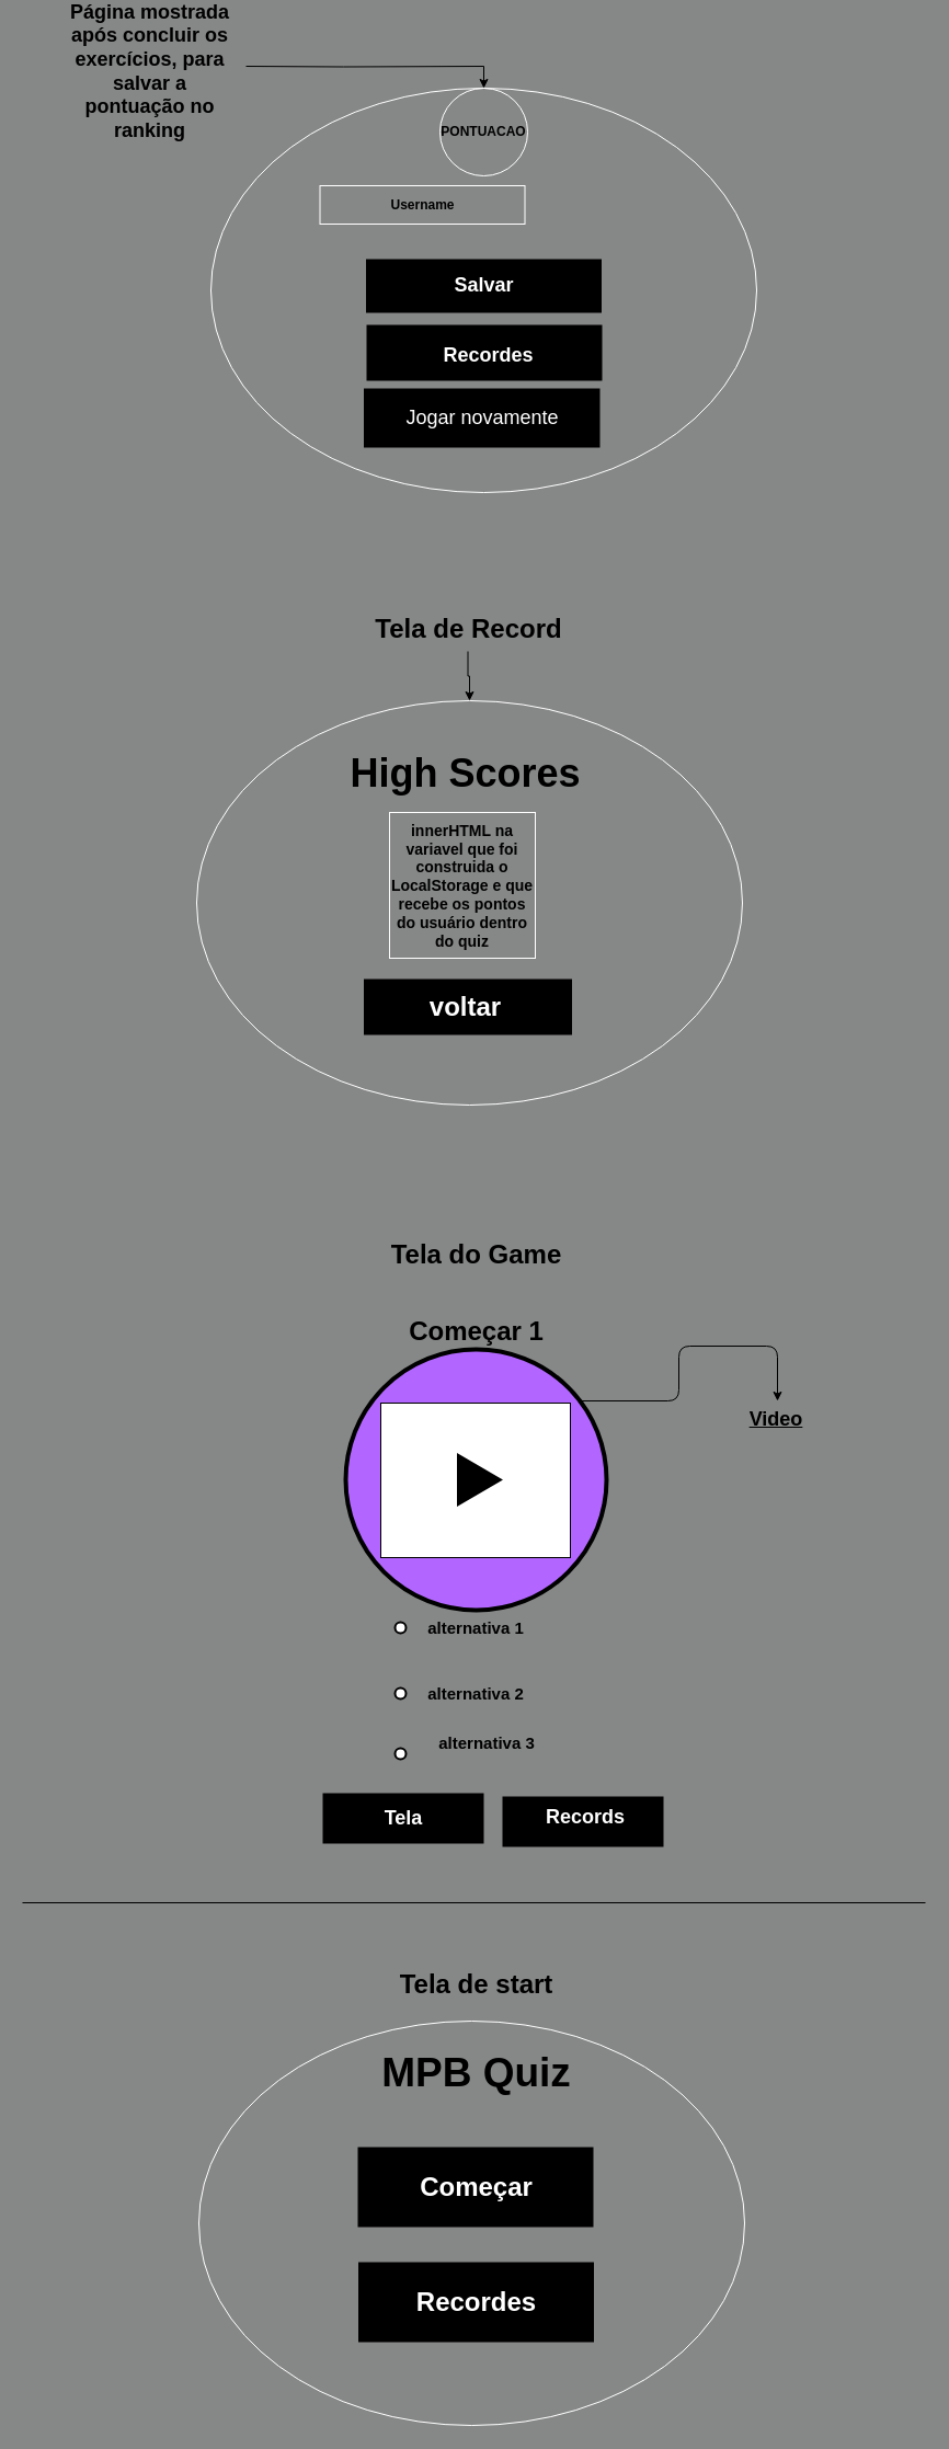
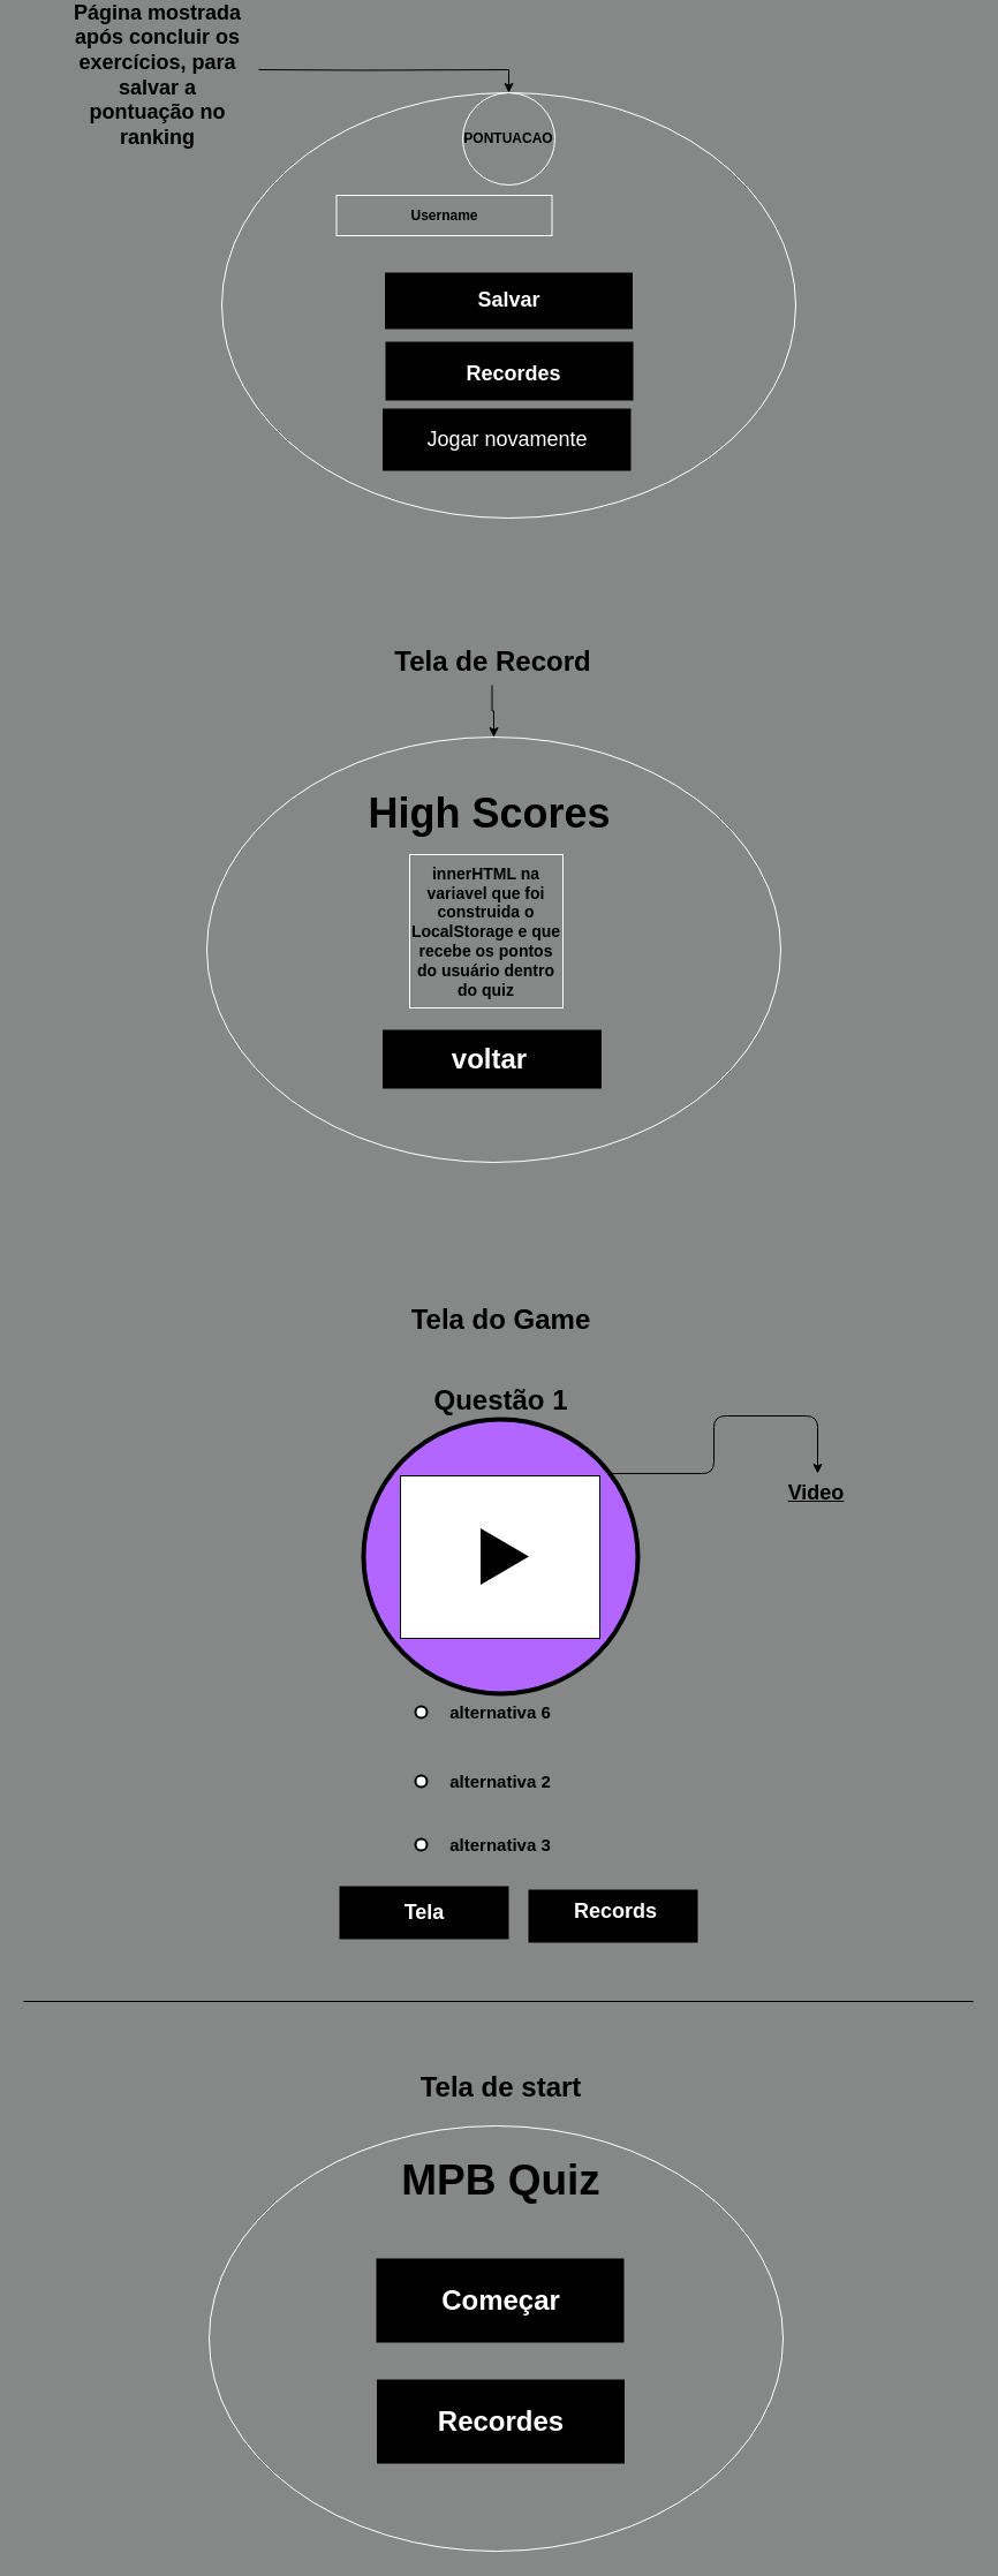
  <mxCell id="0" />
  <mxCell id="1" parent="0" />
  <mxCell id="2" value="" style="ellipse;whiteSpace=wrap;html=1;strokeColor=#FFFFFF;fillColor=none;" parent="1" vertex="1"><mxGeometry x="192" y="69" width="498" height="369" as="geometry" /></mxCell>
  <mxCell id="3" value="" style="rounded=0;whiteSpace=wrap;html=1;strokeColor=#000000;strokeWidth=4;fillColor=#000000;" parent="1" vertex="1"><mxGeometry x="296" y="1627" width="143" height="42" as="geometry" /></mxCell>
  <mxCell id="4" value="" style="ellipse;whiteSpace=wrap;html=1;strokeColor=#FFFFFF;fillColor=none;" parent="1" vertex="1"><mxGeometry x="181" y="1833" width="498" height="369" as="geometry" /></mxCell>
- <mxCell id="5" value="Começar 1" style="text;strokeColor=none;fillColor=none;html=1;fontSize=24;fontStyle=1;verticalAlign=middle;align=center;" parent="1" vertex="1"><mxGeometry x="384" y="1184" width="100" height="40" as="geometry" /></mxCell>
- <mxCell id="6" value="&lt;b&gt;&lt;font style=&quot;font-size: 15px&quot;&gt;alternativa 1&lt;/font&gt;&lt;/b&gt;" style="text;html=1;strokeColor=none;fillColor=none;align=center;verticalAlign=middle;whiteSpace=wrap;rounded=0;" parent="1" vertex="1"><mxGeometry x="389" y="1454" width="90" height="40" as="geometry" /></mxCell>
+ <mxCell id="5" value="Questão 1" style="text;strokeColor=none;fillColor=none;html=1;fontSize=24;fontStyle=1;verticalAlign=middle;align=center;" parent="1" vertex="1"><mxGeometry x="384" y="1184" width="100" height="40" as="geometry" /></mxCell>
+ <mxCell id="6" value="&lt;b&gt;&lt;font style=&quot;font-size: 15px&quot;&gt;alternativa 6&lt;/font&gt;&lt;/b&gt;" style="text;html=1;strokeColor=none;fillColor=none;align=center;verticalAlign=middle;whiteSpace=wrap;rounded=0;" parent="1" vertex="1"><mxGeometry x="389" y="1454" width="90" height="40" as="geometry" /></mxCell>
  <mxCell id="7" value="&lt;b&gt;&lt;font style=&quot;font-size: 15px&quot;&gt;alternativa 2&lt;/font&gt;&lt;/b&gt;" style="text;html=1;strokeColor=none;fillColor=none;align=center;verticalAlign=middle;whiteSpace=wrap;rounded=0;" parent="1" vertex="1"><mxGeometry x="389" y="1514" width="90" height="40" as="geometry" /></mxCell>
- <mxCell id="8" value="&lt;b&gt;&lt;font style=&quot;font-size: 15px&quot;&gt;alternativa 3&lt;/font&gt;&lt;/b&gt;" style="text;html=1;strokeColor=none;fillColor=none;align=center;verticalAlign=middle;whiteSpace=wrap;rounded=0;" parent="1" vertex="1"><mxGeometry x="399" y="1564" width="90" height="30" as="geometry" /></mxCell>
+ <mxCell id="8" value="&lt;b&gt;&lt;font style=&quot;font-size: 15px&quot;&gt;alternativa 3&lt;/font&gt;&lt;/b&gt;" style="text;html=1;strokeColor=none;fillColor=none;align=center;verticalAlign=middle;whiteSpace=wrap;rounded=0;" parent="1" vertex="1"><mxGeometry x="389" y="1574" width="90" height="30" as="geometry" /></mxCell>
  <mxCell id="9" value="" style="edgeStyle=segmentEdgeStyle;endArrow=classic;html=1;" parent="1" edge="1"><mxGeometry width="50" height="50" relative="1" as="geometry"><mxPoint x="529" y="1267" as="sourcePoint" /><mxPoint x="709" y="1267" as="targetPoint" /><Array as="points"><mxPoint x="619" y="1267" /><mxPoint x="619" y="1217" /></Array></mxGeometry></mxCell>
  <mxCell id="10" value="&lt;b&gt;&lt;u&gt;&lt;font style=&quot;font-size: 18px&quot;&gt;Video&lt;/font&gt;&lt;/u&gt;&lt;/b&gt;" style="text;html=1;strokeColor=none;fillColor=none;align=center;verticalAlign=middle;whiteSpace=wrap;rounded=0;" parent="1" vertex="1"><mxGeometry x="688" y="1274" width="40" height="20" as="geometry" /></mxCell>
  <mxCell id="11" value="" style="strokeWidth=2;html=1;shape=mxgraph.flowchart.start_2;whiteSpace=wrap;" parent="1" vertex="1"><mxGeometry x="360" y="1469" width="10" height="10" as="geometry" /></mxCell>
  <mxCell id="12" value="" style="strokeWidth=2;html=1;shape=mxgraph.flowchart.start_2;whiteSpace=wrap;" parent="1" vertex="1"><mxGeometry x="360" y="1529" width="10" height="10" as="geometry" /></mxCell>
  <mxCell id="13" value="" style="strokeWidth=2;html=1;shape=mxgraph.flowchart.start_2;whiteSpace=wrap;" parent="1" vertex="1"><mxGeometry x="360" y="1584" width="10" height="10" as="geometry" /></mxCell>
  <mxCell id="14" value="" style="endArrow=none;html=1;" parent="1" edge="1"><mxGeometry width="50" height="50" relative="1" as="geometry"><mxPoint y="1725" as="sourcePoint" x="20" /><mxPoint x="844" y="1725" as="targetPoint" /><Array as="points" /></mxGeometry></mxCell>
  <mxCell id="15" value="" style="ellipse;whiteSpace=wrap;html=1;aspect=fixed;fontColor=#333333;strokeWidth=4;fillColor=#B266FF;" parent="1" vertex="1"><mxGeometry x="315" y="1220" width="238" height="238" as="geometry" /></mxCell>
  <mxCell id="16" value="" style="rounded=0;whiteSpace=wrap;html=1;" parent="1" vertex="1"><mxGeometry x="347" y="1269" width="173" height="141" as="geometry" /></mxCell>
  <mxCell id="17" value="" style="triangle;whiteSpace=wrap;html=1;strokeColor=#000000;strokeWidth=4;fillColor=#000000;" parent="1" vertex="1"><mxGeometry x="418.5" y="1318" width="36" height="42" as="geometry" /></mxCell>
  <mxCell id="18" value="" style="rounded=0;whiteSpace=wrap;html=1;strokeColor=#000000;strokeWidth=4;fillColor=#000000;" parent="1" vertex="1"><mxGeometry x="328" y="1950" width="211" height="69" as="geometry" /></mxCell>
  <mxCell id="19" value="" style="rounded=0;whiteSpace=wrap;html=1;strokeColor=#000000;strokeWidth=4;fillColor=#000000;" parent="1" vertex="1"><mxGeometry x="328.5" y="2055" width="211" height="69" as="geometry" /></mxCell>
  <mxCell id="20" value="&lt;font color=&quot;#ffffff&quot;&gt;Começar&lt;/font&gt;" style="text;strokeColor=none;fillColor=none;html=1;fontSize=24;fontStyle=1;verticalAlign=middle;align=center;" parent="1" vertex="1"><mxGeometry x="384" y="1964.5" width="100" height="40" as="geometry" /></mxCell>
  <mxCell id="21" value="&lt;font color=&quot;#ffffff&quot;&gt;Recordes&lt;/font&gt;" style="text;strokeColor=none;fillColor=#000000;html=1;fontSize=24;fontStyle=1;verticalAlign=middle;align=center;" parent="1" vertex="1"><mxGeometry x="384" y="2069.5" width="100" height="40" as="geometry" /></mxCell>
  <mxCell id="22" value="Tela de start" style="text;strokeColor=none;fillColor=none;html=1;fontSize=24;fontStyle=1;verticalAlign=middle;align=center;" parent="1" vertex="1"><mxGeometry x="384" y="1780" width="100" height="40" as="geometry" /></mxCell>
  <mxCell id="23" value="Tela do Game" style="text;strokeColor=none;fillColor=none;html=1;fontSize=24;fontStyle=1;verticalAlign=middle;align=center;" parent="1" vertex="1"><mxGeometry x="384" y="1114" width="100" height="40" as="geometry" /></mxCell>
  <mxCell id="24" value="&lt;b&gt;&lt;font style=&quot;font-size: 18px&quot; color=&quot;#ffffff&quot;&gt;Tela&lt;/font&gt;&lt;/b&gt;" style="text;html=1;strokeColor=none;fillColor=none;align=center;verticalAlign=middle;whiteSpace=wrap;rounded=0;" parent="1" vertex="1"><mxGeometry x="329.5" y="1628" width="76" height="40" as="geometry" /></mxCell>
  <mxCell id="25" value="&lt;span style=&quot;line-height: 300%&quot;&gt;&lt;font style=&quot;font-size: 37px&quot;&gt;MPB Quiz&lt;/font&gt;&lt;/span&gt;" style="text;strokeColor=none;fillColor=none;html=1;fontSize=24;fontStyle=1;verticalAlign=middle;align=center;" parent="1" vertex="1"><mxGeometry x="325" y="1840" width="218" height="83" as="geometry" /></mxCell>
  <mxCell id="26" value="" style="rounded=0;whiteSpace=wrap;html=1;strokeColor=#000000;strokeWidth=4;fillColor=#000000;" parent="1" vertex="1"><mxGeometry x="460" y="1630" width="143" height="42" as="geometry" /></mxCell>
  <mxCell id="27" value="&lt;b&gt;&lt;font style=&quot;font-size: 18px&quot; color=&quot;#ffffff&quot;&gt;Records&lt;/font&gt;&lt;/b&gt;" style="text;html=1;strokeColor=none;fillColor=none;align=center;verticalAlign=middle;whiteSpace=wrap;rounded=0;" parent="1" vertex="1"><mxGeometry x="495" y="1627.38" width="78" height="39.62" as="geometry" /></mxCell>
  <mxCell id="28" value="" style="ellipse;whiteSpace=wrap;html=1;strokeColor=#FFFFFF;fillColor=none;" parent="1" vertex="1"><mxGeometry x="179" y="628" width="498" height="369" as="geometry" /></mxCell>
  <mxCell id="29" value="" style="rounded=0;whiteSpace=wrap;html=1;strokeColor=#000000;strokeWidth=4;fillColor=#000000;" parent="1" vertex="1"><mxGeometry x="333.5" y="884" width="186" height="47" as="geometry" /></mxCell>
  <mxCell id="30" value="&lt;font color=&quot;#ffffff&quot;&gt;voltar&lt;/font&gt;" style="text;strokeColor=none;fillColor=#000000;html=1;fontSize=24;fontStyle=1;verticalAlign=middle;align=center;" parent="1" vertex="1"><mxGeometry x="390.5" y="898.25" width="67" height="18.5" as="geometry" /></mxCell>
  <mxCell id="31" value="" style="edgeStyle=orthogonalEdgeStyle;rounded=0;orthogonalLoop=1;jettySize=auto;html=1;" parent="1" source="32" target="28" edge="1"><mxGeometry relative="1" as="geometry" /></mxCell>
  <mxCell id="32" value="Tela de Record" style="text;strokeColor=none;fillColor=none;html=1;fontSize=24;fontStyle=1;verticalAlign=middle;align=center;" parent="1" vertex="1"><mxGeometry x="376.5" y="543" width="100" height="40" as="geometry" /></mxCell>
  <mxCell id="33" value="&lt;font style=&quot;font-size: 36px&quot;&gt;High Scores&lt;/font&gt;" style="text;strokeColor=none;fillColor=none;html=1;fontSize=24;fontStyle=1;verticalAlign=middle;align=center;" parent="1" vertex="1"><mxGeometry x="345.25" y="663" width="157.5" height="61" as="geometry" /></mxCell>
  <mxCell id="34" value="&lt;b&gt;&lt;font style=&quot;font-size: 14px&quot;&gt;innerHTML na variavel que foi construida o LocalStorage e que recebe os pontos do usuário dentro do quiz&lt;/font&gt;&lt;/b&gt;" style="whiteSpace=wrap;html=1;aspect=fixed;strokeColor=#FFFFFF;fillColor=none;" parent="1" vertex="1"><mxGeometry x="355" y="730" width="133" height="133" as="geometry" /></mxCell>
  <mxCell id="35" value="" style="rounded=0;whiteSpace=wrap;html=1;strokeColor=#000000;strokeWidth=4;fillColor=#000000;" parent="1" vertex="1"><mxGeometry x="335.5" y="227" width="211" height="45" as="geometry" /></mxCell>
  <mxCell id="36" value="" style="rounded=0;whiteSpace=wrap;html=1;strokeColor=#000000;strokeWidth=4;fillColor=#000000;" parent="1" vertex="1"><mxGeometry x="336" y="287" width="211" height="47" as="geometry" /></mxCell>
  <mxCell id="37" value="&lt;font color=&quot;#ffffff&quot; style=&quot;font-size: 18px&quot;&gt;Salvar&lt;/font&gt;" style="text;strokeColor=none;fillColor=none;html=1;fontSize=24;fontStyle=1;verticalAlign=middle;align=center;" parent="1" vertex="1"><mxGeometry x="391" y="227" width="100" height="40" as="geometry" /></mxCell>
  <mxCell id="38" value="&lt;font color=&quot;#ffffff&quot; style=&quot;font-size: 18px&quot;&gt;Recordes&lt;/font&gt;" style="text;strokeColor=none;fillColor=#000000;html=1;fontSize=24;fontStyle=1;verticalAlign=middle;align=center;" parent="1" vertex="1"><mxGeometry x="395" y="290.5" width="100" height="40" as="geometry" /></mxCell>
  <mxCell id="39" value="&lt;b&gt;Username&lt;/b&gt;" style="rounded=0;whiteSpace=wrap;html=1;strokeColor=#FFFFFF;fillColor=none;" parent="1" vertex="1"><mxGeometry x="291.5" y="158" width="187" height="35" as="geometry" /></mxCell>
  <mxCell id="40" value="&lt;b&gt;PONTUACAO&lt;/b&gt;" style="ellipse;whiteSpace=wrap;html=1;aspect=fixed;strokeColor=#FFFFFF;fillColor=none;" parent="1" vertex="1"><mxGeometry x="401" y="69" width="80" height="80" as="geometry" /></mxCell>
  <mxCell id="41" value="&lt;font color=&quot;#ffffff&quot; style=&quot;font-size: 18px&quot;&gt;Jogar novamente&lt;/font&gt;" style="rounded=0;whiteSpace=wrap;html=1;strokeColor=#000000;strokeWidth=4;fillColor=#000000;" parent="1" vertex="1"><mxGeometry x="333.5" y="345" width="211.5" height="50" as="geometry" /></mxCell>
  <mxCell id="42" style="edgeStyle=orthogonalEdgeStyle;rounded=0;orthogonalLoop=1;jettySize=auto;html=1;entryX=0.5;entryY=0;entryDx=0;entryDy=0;" parent="1" target="40" edge="1"><mxGeometry relative="1" as="geometry"><mxPoint x="224" y="49" as="sourcePoint" /></mxGeometry></mxCell>
  <mxCell id="43" value="&lt;b&gt;&lt;font style=&quot;font-size: 18px&quot;&gt;Página mostrada após concluir os exercícios, para salvar a pontuação no ranking&lt;/font&gt;&lt;/b&gt;" style="text;html=1;strokeColor=none;fillColor=none;align=center;verticalAlign=middle;whiteSpace=wrap;rounded=0;" parent="1" vertex="1"><mxGeometry x="55" y="20" width="163" height="68" as="geometry" /></mxCell>
